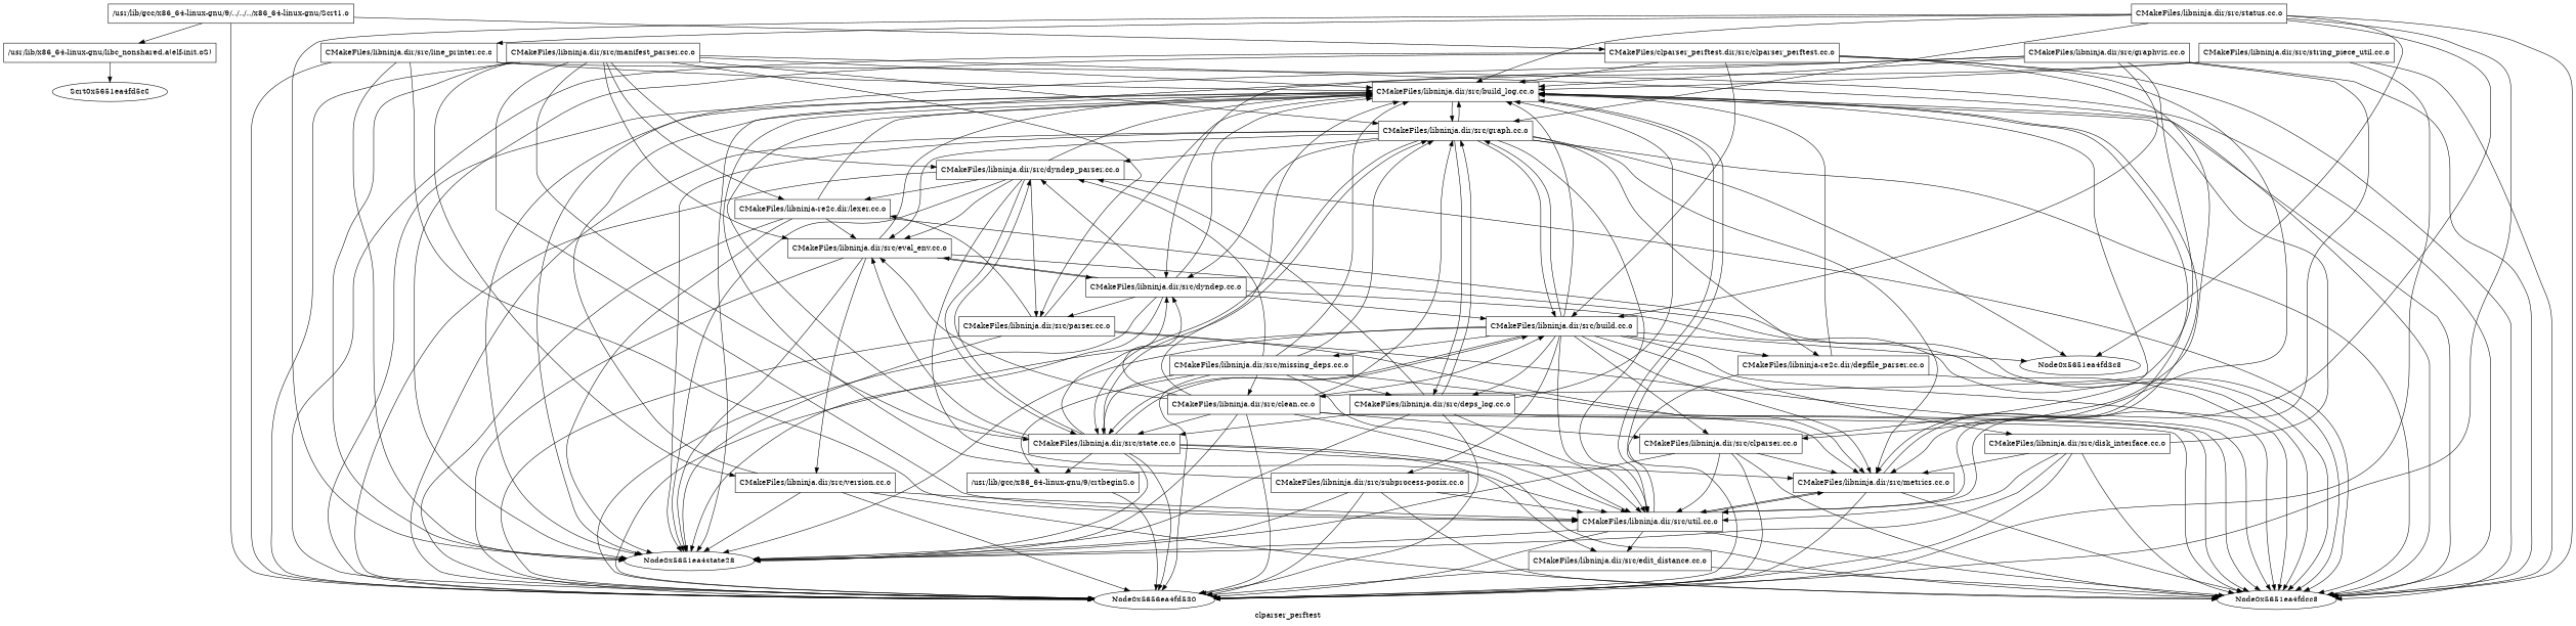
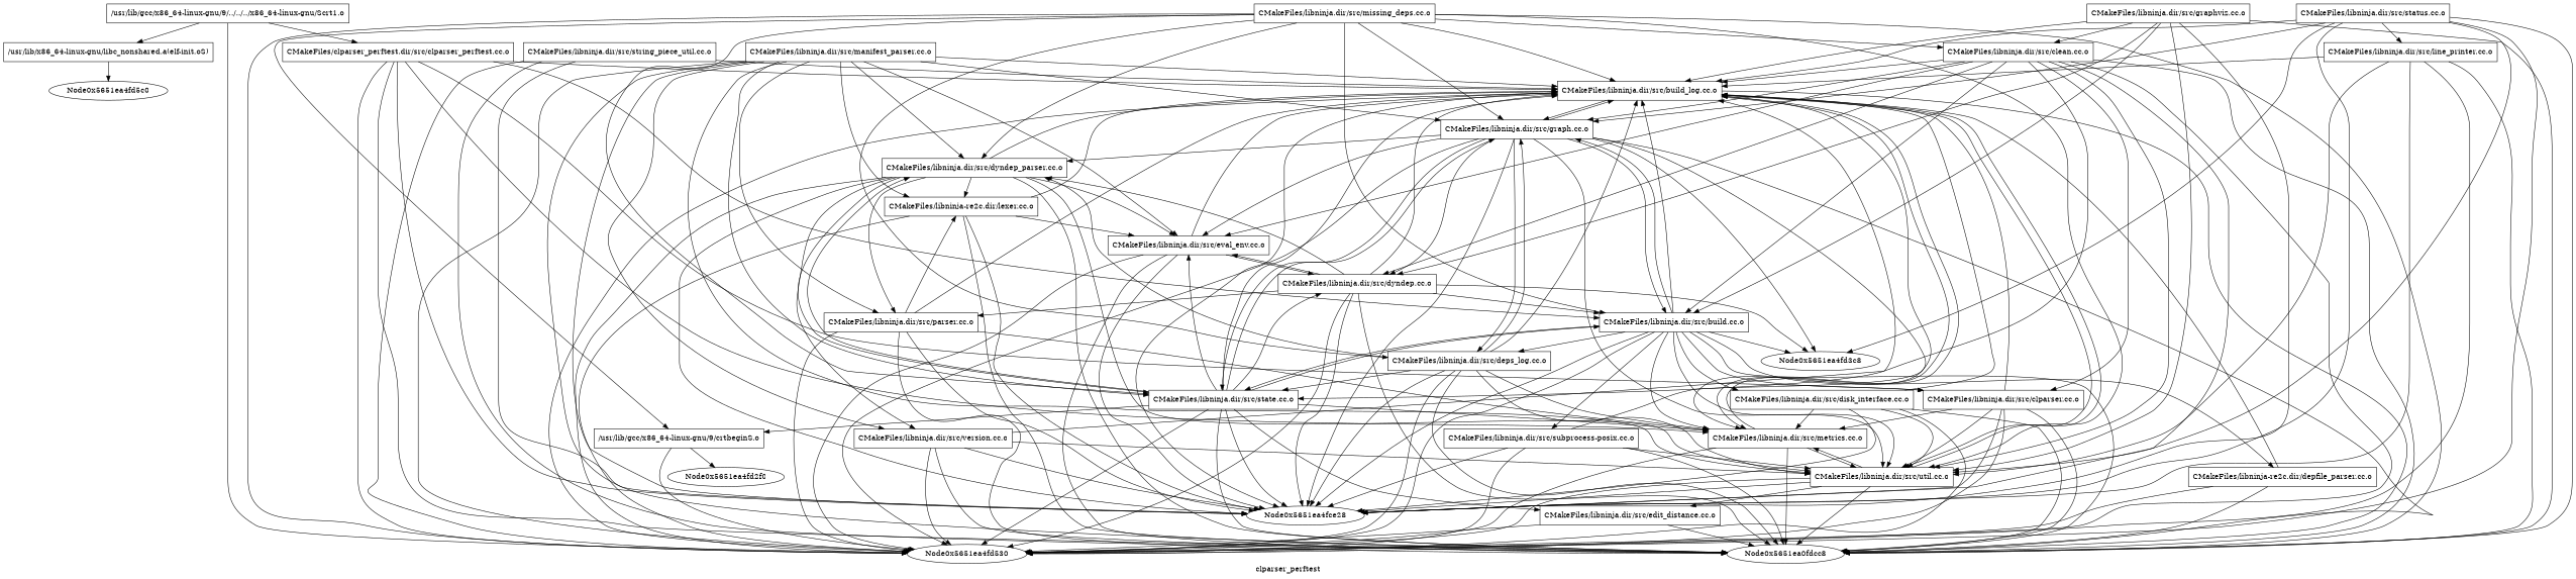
  digraph {
    label=clparser_perftest
    node [shape=record]
    n1 [label="{/usr/lib/gcc/x86_64-linux-gnu/9/../../../x86_64-linux-gnu/Scrt1.o}"]
    n2 [label="{CMakeFiles/clparser_perftest.dir/src/clparser_perftest.cc.o}"]
    n3 [label="{/usr/lib/x86_64-linux-gnu/libc_nonshared.a(elf-init.oS)}"]
-   Node0x5651ea4fd530 [label=Node0x5656ea4fd530 shape=""]
+   Node0x5651ea4fd530 [shape=""]
    n5 [label="{CMakeFiles/libninja.dir/src/build_log.cc.o}"]
    n6 [label="{CMakeFiles/libninja.dir/src/metrics.cc.o}"]
-   Node0x5651ea4fdcc8 [shape=""]
-   Node0x5651ea4fce28 [label=Node0x5651ea4state28 shape=""]
+   Node0x5651ea4fdcc8 [label=Node0x5651ea0fdcc8 shape=""]
+   Node0x5651ea4fce28 [shape=""]
    n9 [label="{CMakeFiles/libninja.dir/src/build.cc.o}"]
    n10 [label="{CMakeFiles/libninja.dir/src/clparser.cc.o}"]
-   Node0x5651ea4fd5c0 [label=Scrt0x5651ea4fd5c0 shape=""]
+   Node0x5651ea4fd5c0 [shape=""]
    n12 [label="{CMakeFiles/libninja.dir/src/graph.cc.o}"]
    n13 [label="{CMakeFiles/libninja.dir/src/util.cc.o}"]
    Node0x5651ea4fd3c8 [shape=""]
    n15 [label="{CMakeFiles/libninja.dir/src/deps_log.cc.o}"]
    n16 [label="{CMakeFiles/libninja.dir/src/state.cc.o}"]
    n17 [label="{CMakeFiles/libninja-re2c.dir/depfile_parser.cc.o}"]
    n18 [label="{CMakeFiles/libninja.dir/src/disk_interface.cc.o}"]
    n19 [label="{CMakeFiles/libninja.dir/src/subprocess-posix.cc.o}"]
    n20 [label="{/usr/lib/gcc/x86_64-linux-gnu/9/crtbeginS.o}"]
+   Node0x5651ea4fd2f0 [shape=""]
    n22 [label="{CMakeFiles/libninja.dir/src/dyndep.cc.o}"]
    n23 [label="{CMakeFiles/libninja.dir/src/eval_env.cc.o}"]
    n24 [label="{CMakeFiles/libninja.dir/src/dyndep_parser.cc.o}"]
    n25 [label="{CMakeFiles/libninja.dir/src/edit_distance.cc.o}"]
    n26 [label="{CMakeFiles/libninja.dir/src/parser.cc.o}"]
    n27 [label="{CMakeFiles/libninja.dir/src/version.cc.o}"]
    n28 [label="{CMakeFiles/libninja-re2c.dir/lexer.cc.o}"]
    n29 [label="{CMakeFiles/libninja.dir/src/clean.cc.o}"]
    n30 [label="{CMakeFiles/libninja.dir/src/graphviz.cc.o}"]
    n31 [label="{CMakeFiles/libninja.dir/src/line_printer.cc.o}"]
    n32 [label="{CMakeFiles/libninja.dir/src/manifest_parser.cc.o}"]
    n33 [label="{CMakeFiles/libninja.dir/src/missing_deps.cc.o}"]
    n34 [label="{CMakeFiles/libninja.dir/src/status.cc.o}"]
    n35 [label="{CMakeFiles/libninja.dir/src/string_piece_util.cc.o}"]
    n1 -> n2
    n1 -> n3
    n1 -> Node0x5651ea4fd530
    n2 -> Node0x5651ea4fd530
    n2 -> n5
    n2 -> n6
    n2 -> Node0x5651ea4fdcc8
    n2 -> Node0x5651ea4fce28
    n2 -> n9
    n2 -> n10
    n3 -> Node0x5651ea4fd5c0
    n5 -> Node0x5651ea4fd530
    n5 -> n6
    n5 -> Node0x5651ea4fdcc8
    n5 -> Node0x5651ea4fce28
    n5 -> n12
    n5 -> n13
    n6 -> Node0x5651ea4fd530
    n6 -> n5
    n6 -> Node0x5651ea4fdcc8
    n6 -> n13
    n9 -> Node0x5651ea4fd530
    n9 -> n5
    n9 -> n6
    n9 -> Node0x5651ea4fdcc8
    n9 -> Node0x5651ea4fce28
    n9 -> n10
    n9 -> n12
    n9 -> n13
    n9 -> Node0x5651ea4fd3c8
    n9 -> n15
    n9 -> n16
    n9 -> n17
    n9 -> n18
    n9 -> n19
    n10 -> Node0x5651ea4fd530
    n10 -> n5
    n10 -> n6
    n10 -> Node0x5651ea4fdcc8
    n10 -> Node0x5651ea4fce28
    n10 -> n13
    n12 -> Node0x5651ea4fd530
    n12 -> n5
    n12 -> n6
    n12 -> Node0x5651ea4fdcc8
    n12 -> Node0x5651ea4fce28
    n12 -> n9
    n12 -> n13
    n12 -> Node0x5651ea4fd3c8
    n12 -> n15
    n12 -> n16
-   n12 -> n17
    n12 -> n22
    n12 -> n23
    n12 -> n24
    n13 -> Node0x5651ea4fd530
    n13 -> n5
    n13 -> n6
    n13 -> Node0x5651ea4fdcc8
    n13 -> Node0x5651ea4fce28
    n13 -> n25
    n15 -> Node0x5651ea4fd530
    n15 -> n5
    n15 -> n6
    n15 -> Node0x5651ea4fdcc8
    n15 -> Node0x5651ea4fce28
    n15 -> n12
    n15 -> n13
    n15 -> n16
    n15 -> n24
    n16 -> Node0x5651ea4fd530
    n16 -> n5
    n16 -> n6
    n16 -> Node0x5651ea4fdcc8
    n16 -> Node0x5651ea4fce28
    n16 -> n9
    n16 -> n12
    n16 -> n20
    n16 -> n22
    n16 -> n23
    n16 -> n24
    n16 -> n25
    n17 -> Node0x5651ea4fd530
    n17 -> n5
    n17 -> Node0x5651ea4fdcc8
    n18 -> Node0x5651ea4fd530
    n18 -> n5
    n18 -> n6
    n18 -> Node0x5651ea4fdcc8
    n18 -> Node0x5651ea4fce28
    n18 -> n13
    n19 -> Node0x5651ea4fd530
    n19 -> n5
    n19 -> Node0x5651ea4fdcc8
    n19 -> Node0x5651ea4fce28
    n19 -> n13
    n20 -> Node0x5651ea4fd530
+   n20 -> Node0x5651ea4fd2f0
    n22 -> Node0x5651ea4fd530
    n22 -> n5
    n22 -> Node0x5651ea4fdcc8
    n22 -> Node0x5651ea4fce28
    n22 -> n9
+   n22 -> Node0x5651ea4fd3c8
    n22 -> n23
    n22 -> n24
    n22 -> n26
    n23 -> Node0x5651ea4fd530
    n23 -> n5
    n23 -> Node0x5651ea4fdcc8
    n23 -> Node0x5651ea4fce28
    n23 -> n22
    n24 -> Node0x5651ea4fd530
    n24 -> n5
    n24 -> Node0x5651ea4fdcc8
    n24 -> Node0x5651ea4fce28
    n24 -> n13
    n24 -> n16
    n24 -> n23
    n24 -> n26
-   n23 -> n27
+   n24 -> n27
    n24 -> n28
    n25 -> Node0x5651ea4fd530
    n25 -> Node0x5651ea4fdcc8
    n26 -> Node0x5651ea4fd530
    n26 -> n5
    n26 -> n6
    n26 -> Node0x5651ea4fdcc8
    n26 -> Node0x5651ea4fce28
    n26 -> n28
    n27 -> Node0x5651ea4fd530
    n27 -> n5
    n27 -> Node0x5651ea4fdcc8
    n27 -> Node0x5651ea4fce28
    n27 -> n13
    n28 -> Node0x5651ea4fd530
    n28 -> n5
    n28 -> Node0x5651ea4fdcc8
    n28 -> Node0x5651ea4fce28
    n28 -> n23
    n29 -> Node0x5651ea4fd530
    n29 -> n5
    n29 -> Node0x5651ea4fdcc8
    n29 -> Node0x5651ea4fce28
    n29 -> n9
    n29 -> n10
    n29 -> n12
    n29 -> n13
    n29 -> n16
    n29 -> n22
    n29 -> n23
    n30 -> n5
    n30 -> Node0x5651ea4fdcc8
    n30 -> Node0x5651ea4fce28
    n30 -> n9
    n30 -> n13
    n30 -> n22
    n30 -> n29
    n31 -> Node0x5651ea4fd530
    n31 -> n5
    n31 -> Node0x5651ea4fdcc8
    n31 -> Node0x5651ea4fce28
    n31 -> n13
    n32 -> Node0x5651ea4fd530
    n32 -> n5
    n32 -> Node0x5651ea4fdcc8
    n32 -> Node0x5651ea4fce28
    n32 -> n12
    n32 -> n13
    n32 -> n16
    n32 -> n23
    n32 -> n24
    n32 -> n26
    n32 -> n27
    n32 -> n28
    n33 -> Node0x5651ea4fd530
    n33 -> n5
    n33 -> Node0x5651ea4fdcc8
-   n9 -> n33
+   n33 -> n9
    n33 -> n12
    n33 -> n13
    n33 -> n15
    n33 -> n16
    n33 -> n20
    n33 -> n24
    n33 -> n29
    n34 -> Node0x5651ea4fd530
    n34 -> n5
    n34 -> Node0x5651ea4fdcc8
    n34 -> Node0x5651ea4fce28
    n34 -> n12
    n34 -> n13
    n34 -> Node0x5651ea4fd3c8
    n34 -> n31
    n35 -> Node0x5651ea4fd530
    n35 -> n5
    n35 -> Node0x5651ea4fdcc8
    n35 -> Node0x5651ea4fce28
  }
